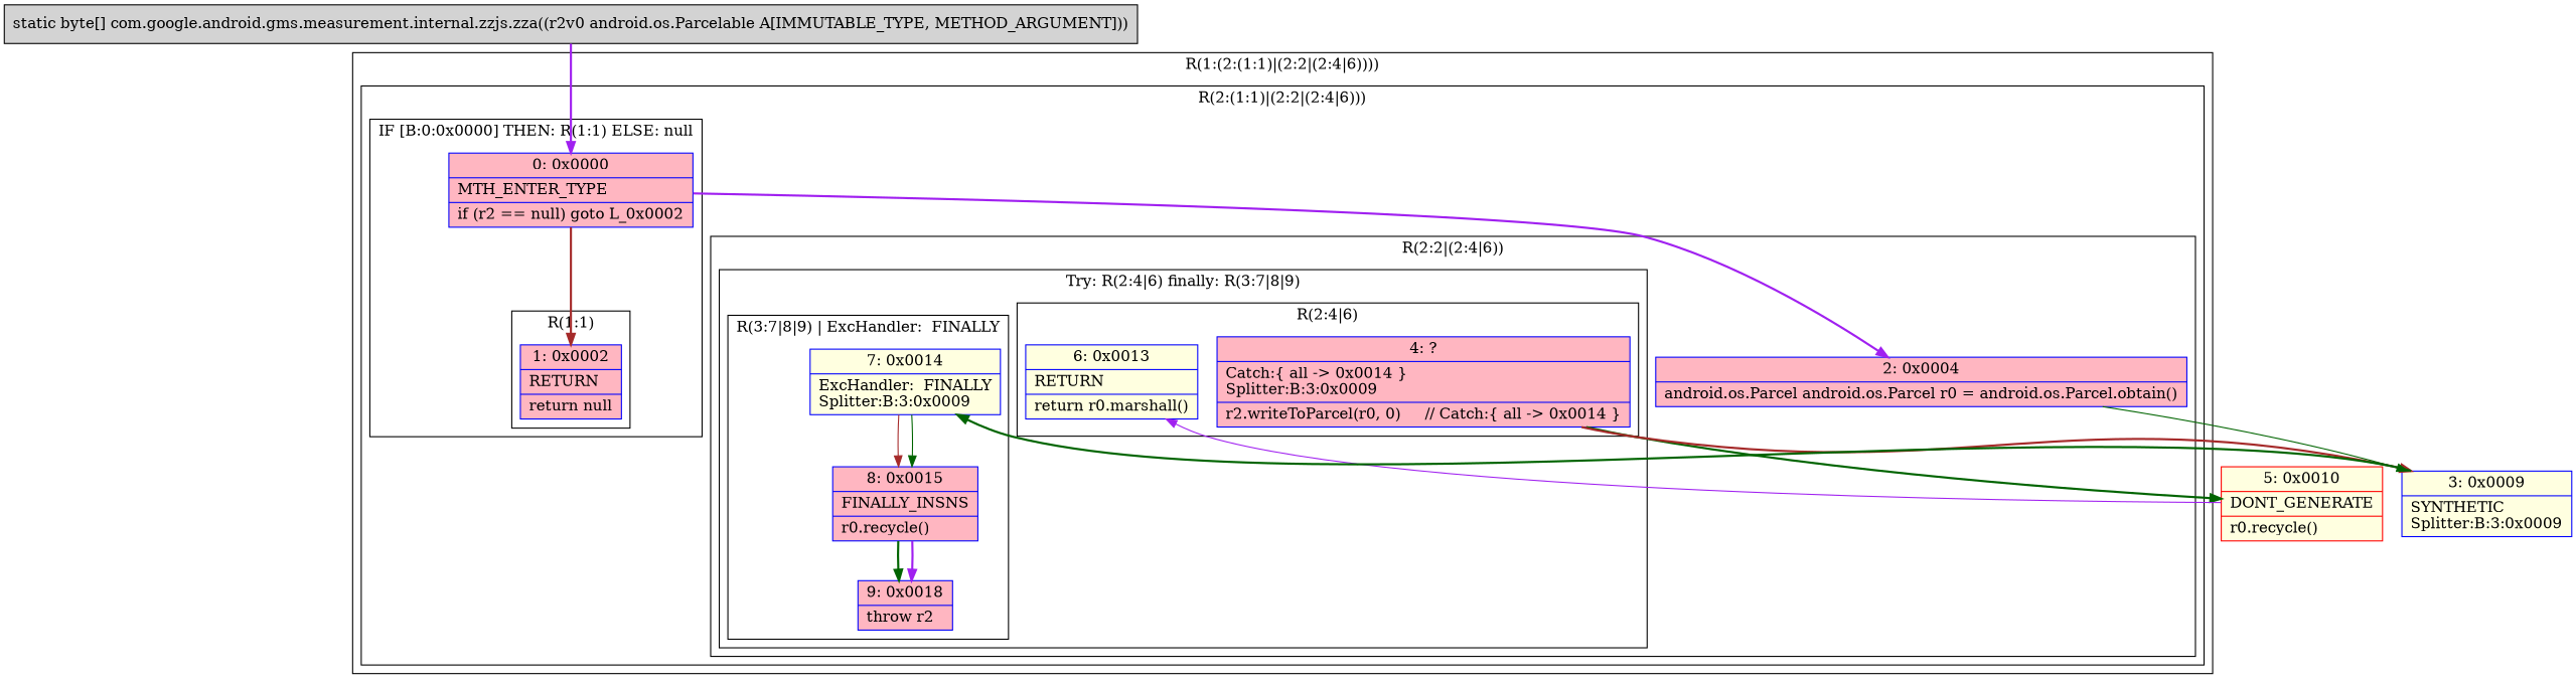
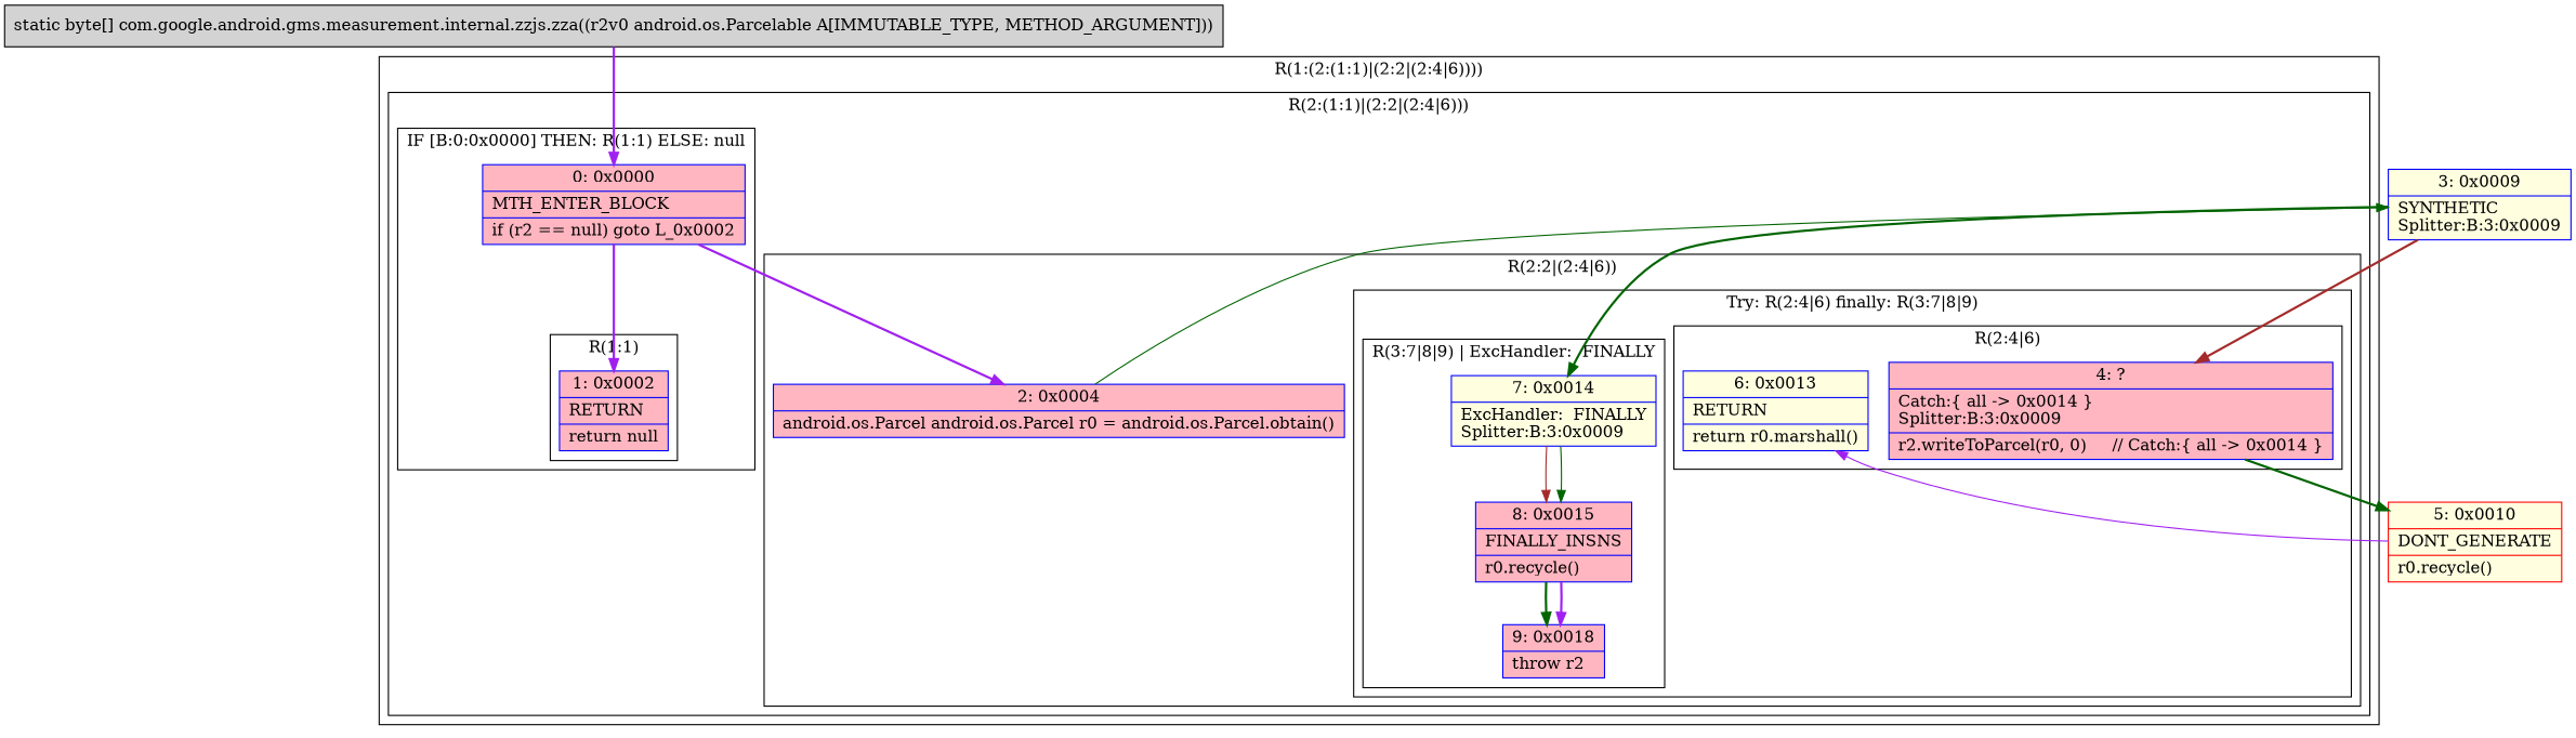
  digraph {
    node [color=blue fillcolor=lightpink shape=record style=filled]
    edge [color=purple style=bold]
    n1 [label="{1\:\ 0x0002|RETURN\l|return null\l}"]
-   n2 [label="{0\:\ 0x0000|MTH_ENTER_TYPE\l|if (r2 == null) goto L_0x0002\l}"]
+   n2 [label="{0\:\ 0x0000|MTH_ENTER_BLOCK\l|if (r2 == null) goto L_0x0002\l}"]
    n3 [label="{4\:\ ?|Catch:\{ all \-\> 0x0014 \}\lSplitter:B:3:0x0009\l|r2.writeToParcel(r0, 0)     \/\/ Catch:\{ all \-\> 0x0014 \}\l}"]
    n4 [fillcolor=lightyellow label="{6\:\ 0x0013|RETURN\l|return r0.marshall()\l}"]
    n5 [fillcolor=lightyellow label="{7\:\ 0x0014|ExcHandler:  FINALLY\lSplitter:B:3:0x0009\l}"]
    n6 [label="{8\:\ 0x0015|FINALLY_INSNS\l|r0.recycle()\l}"]
    n7 [label="{9\:\ 0x0018|throw r2\l}"]
    n8 [label="{2\:\ 0x0004|android.os.Parcel android.os.Parcel r0 = android.os.Parcel.obtain()\l}"]
    n9 [color=red fillcolor=lightyellow label="{5\:\ 0x0010|DONT_GENERATE\l|r0.recycle()\l}"]
    n10 [fillcolor=lightyellow label="{3\:\ 0x0009|SYNTHETIC\lSplitter:B:3:0x0009\l}"]
    n11 [fillcolor=lightgrey label="{static byte[] com.google.android.gms.measurement.internal.zzjs.zza((r2v0 android.os.Parcelable A[IMMUTABLE_TYPE, METHOD_ARGUMENT])) }" color=""]
    subgraph cluster_1 {
      label="R(1:(2:(1:1)|(2:2|(2:4|6))))"
      subgraph cluster_2 {
        label="R(2:(1:1)|(2:2|(2:4|6)))"
        subgraph cluster_3 {
          label="IF [B:0:0x0000] THEN: R(1:1) ELSE: null"
          n2
          subgraph cluster_4 {
            label="R(1:1)"
            n1
          }
        }
        subgraph cluster_5 {
          label="R(2:2|(2:4|6))"
          n8
          subgraph cluster_6 {
            label="Try: R(2:4|6) finally: R(3:7|8|9)"
            subgraph cluster_7 {
              label="R(2:4|6)"
              n3
              n4
            }
            subgraph cluster_8 {
              label="R(3:7|8|9) | ExcHandler:  FINALLY\l"
              n5
              n6
              n7
            }
          }
        }
      }
    }
    subgraph cluster_9 {
      label="R(3:7|8|9) | ExcHandler:  FINALLY\l"
    }
-   n2 -> n1 [color=brown]
+   n2 -> n1
    n2 -> n8
    n3 -> n9 [color=darkgreen]
    n5 -> n6 [color=brown style=solid]
    n5 -> n6 [color=darkgreen style=solid]
    n6 -> n7 [color=darkgreen]
    n6 -> n7
    n8 -> n10 [color=darkgreen style=solid]
    n9 -> n4 [style=solid]
-   n3 -> n10 [color=brown]
+   n10 -> n3 [color=brown]
    n10 -> n5 [color=darkgreen]
    n11 -> n2
  }
